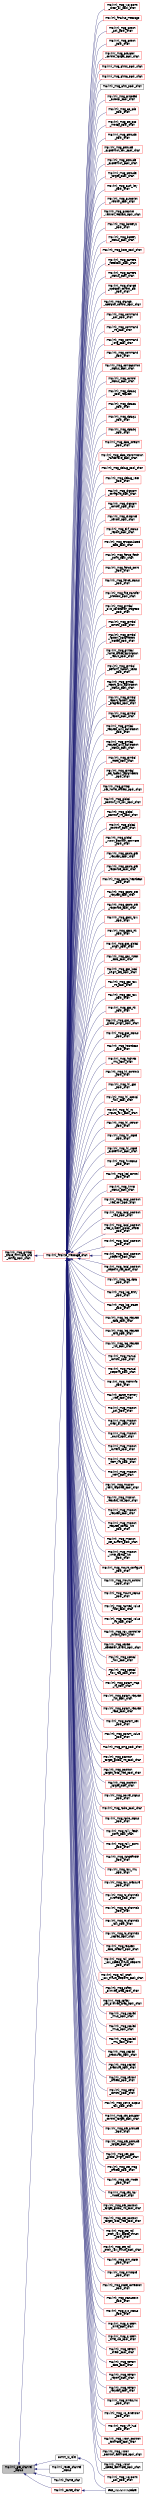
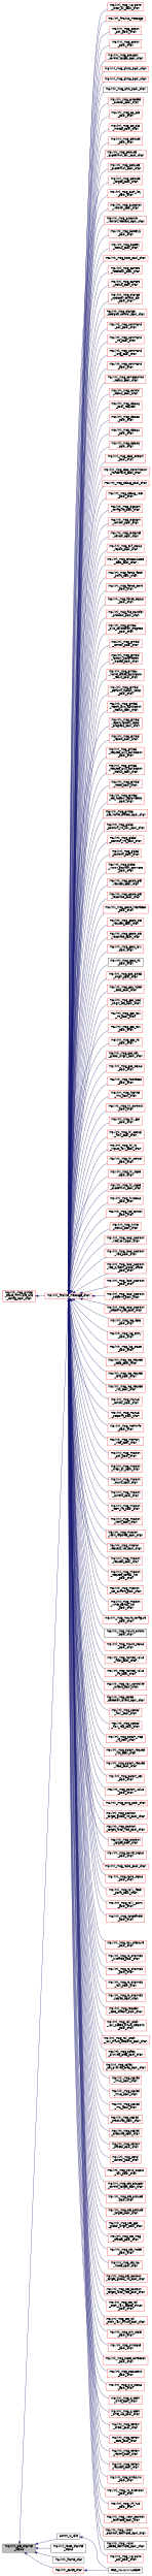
  digraph {
    rankdir=LR
    node [color=red fillcolor=white fontname=Helvetica fontsize=10 shape=record style=filled]
    edge [color=midnightblue dir=back fontname=Helvetica fontsize=10 labelfontname=Helvetica labelfontsize=10 style=solid]
    n1 [color=black fillcolor=grey75 fontcolor=black height=0.2 label="mavlink_get_channel\l_status" width=0.4]
    n2 [color=black height=0.2 label=comm_is_idle width=0.4]
    n3 [height=0.2 label=mavlink_finalize_message_chan width=0.4]
    n4 [color=black height=0.2 label=mavlink_frame_char width=0.4]
    n5 [height=0.2 label=mavlink_parse_char width=0.4]
    n6 [color=black height=0.2 label="mavlink_reset_channel\l_status" width=0.4]
    n7 [color=black height=0.2 label="GCS_MAVLINK::update" width=0.4]
    n8 [height=0.2 label=mavlink_finalize_message width=0.4]
    n9 [height=0.2 label="mavlink_msg_action\l_ack_pack_chan" width=0.4]
    n10 [height=0.2 label="mavlink_msg_action\l_pack_chan" width=0.4]
    n11 [height=0.2 label="mavlink_msg_actuator\l_control_target_pack_chan" width=0.4]
    n12 [height=0.2 label=mavlink_msg_ahrs2_pack_chan width=0.4]
    n13 [height=0.2 label=mavlink_msg_ahrs3_pack_chan width=0.4]
    n14 [color=black height=0.2 label=mavlink_msg_ahrs_pack_chan width=0.4]
    n15 [height=0.2 label="mavlink_msg_airspeed\l_autocal_pack_chan" width=0.4]
    n16 [height=0.2 label="mavlink_msg_ap_adc\l_pack_chan" width=0.4]
    n17 [height=0.2 label="mavlink_msg_att_pos\l_mocap_pack_chan" width=0.4]
    n18 [height=0.2 label="mavlink_msg_attitude\l_pack_chan" width=0.4]
    n19 [height=0.2 label="mavlink_msg_attitude\l_quaternion_cov_pack_chan" width=0.4]
    n20 [height=0.2 label="mavlink_msg_attitude\l_quaternion_pack_chan" width=0.4]
    n21 [height=0.2 label="mavlink_msg_attitude\l_target_pack_chan" width=0.4]
    n22 [height=0.2 label="mavlink_msg_auth_key\l_pack_chan" width=0.4]
    n23 [height=0.2 label="mavlink_msg_autopilot\l_version_pack_chan" width=0.4]
    n24 [height=0.2 label="mavlink_msg_autopilot\l_version_request_pack_chan" width=0.4]
    n25 [height=0.2 label="mavlink_msg_battery2\l_pack_chan" width=0.4]
    n26 [height=0.2 label="mavlink_msg_battery\l_status_pack_chan" width=0.4]
    n27 [height=0.2 label=mavlink_msg_boot_pack_chan width=0.4]
    n28 [height=0.2 label="mavlink_msg_camera\l_feedback_pack_chan" width=0.4]
    n29 [height=0.2 label="mavlink_msg_camera\l_status_pack_chan" width=0.4]
    n30 [height=0.2 label="mavlink_msg_change\l_operator_control_ack\l_pack_chan" width=0.4]
    n31 [height=0.2 label="mavlink_msg_change\l_operator_control_pack_chan" width=0.4]
    n32 [height=0.2 label="mavlink_msg_command\l_ack_pack_chan" width=0.4]
    n33 [height=0.2 label="mavlink_msg_command\l_int_pack_chan" width=0.4]
    n34 [height=0.2 label="mavlink_msg_command\l_long_pack_chan" width=0.4]
    n35 [height=0.2 label="mavlink_msg_command\l_pack_chan" width=0.4]
    n36 [height=0.2 label="mavlink_msg_compassmot\l_status_pack_chan" width=0.4]
    n37 [height=0.2 label="mavlink_msg_control\l_status_pack_chan" width=0.4]
    n38 [height=0.2 label="mavlink_msg_data16\l_pack_request" width=0.4]
    n39 [height=0.2 label="mavlink_msg_data32\l_pack_chan" width=0.4]
    n40 [height=0.2 label="mavlink_msg_data64\l_pack_chan" width=0.4]
    n41 [height=0.2 label="mavlink_msg_data96\l_pack_chan" width=0.4]
    n42 [height=0.2 label="mavlink_msg_data_stream\l_pack_chan" width=0.4]
    n43 [height=0.2 label="mavlink_msg_data_transmission\l_handshake_pack_chan" width=0.4]
    n44 [height=0.2 label=mavlink_msg_debug_pack_chan width=0.4]
    n45 [height=0.2 label="mavlink_msg_debug_vect\l_pack_chan" width=0.4]
    n46 [height=0.2 label="mavlink_msg_digicam\l_configure_pack_chan" width=0.4]
    n47 [height=0.2 label="mavlink_msg_digicam\l_control_pack_chan" width=0.4]
    n48 [height=0.2 label="mavlink_msg_distance\l_sensor_pack_chan" width=0.4]
    n49 [height=0.2 label="mavlink_msg_ekf_status\l_report_pack_chan" width=0.4]
    n50 [height=0.2 label="mavlink_msg_encapsulated\l_data_pack_chan" width=0.4]
    n51 [height=0.2 label="mavlink_msg_fence_fetch\l_point_pack_chan" width=0.4]
    n52 [height=0.2 label="mavlink_msg_fence_point\l_pack_chan" width=0.4]
    n53 [height=0.2 label="mavlink_msg_fence_status\l_pack_chan" width=0.4]
    n54 [height=0.2 label="mavlink_msg_file_transfer\l_protocol_pack_chan" width=0.4]
    n55 [height=0.2 label="mavlink_msg_gimbal\l_axis_calibration_progress\l_pack_chan" width=0.4]
    n56 [height=0.2 label="mavlink_msg_gimbal\l_control_pack_chan" width=0.4]
    n57 [height=0.2 label="mavlink_msg_gimbal\l_factory_parameters\l_loaded_pack_chan" width=0.4]
    n58 [height=0.2 label="mavlink_msg_gimbal\l_home_offset_calibration\l_result_pack_chan" width=0.4]
    n59 [height=0.2 label="mavlink_msg_gimbal\l_perform_factory_tests\l_pack_chan" width=0.4]
    n60 [height=0.2 label="mavlink_msg_gimbal\l_report_axis_calibration\l_status_pack_chan" width=0.4]
    n61 [height=0.2 label="mavlink_msg_gimbal\l_report_factory_tests\l_progress_pack_chan" width=0.4]
    n62 [height=0.2 label="mavlink_msg_gimbal\l_report_pack_chan" width=0.4]
    n63 [height=0.2 label="mavlink_msg_gimbal\l_request_axis_calibration\l_pack_chan" width=0.4]
    n64 [height=0.2 label="mavlink_msg_gimbal\l_request_axis_calibration\l_status_pack_chan" width=0.4]
    n65 [height=0.2 label="mavlink_msg_gimbal\l_reset_pack_chan" width=0.4]
    n66 [height=0.2 label="mavlink_msg_gimbal\l_set_factory_parameters\l_pack_chan" width=0.4]
    n67 [height=0.2 label="mavlink_msg_gimbal\l_set_home_offsets_pack_chan" width=0.4]
    n68 [height=0.2 label="mavlink_msg_global\l_position_int_cov_pack_chan" width=0.4]
    n69 [height=0.2 label="mavlink_msg_global\l_position_int_pack_chan" width=0.4]
    n70 [height=0.2 label="mavlink_msg_global\l_position_pack_chan" width=0.4]
    n71 [height=0.2 label="mavlink_msg_global\l_vision_position_estimate\l_pack_chan" width=0.4]
    n72 [height=0.2 label="mavlink_msg_gopro_get\l_request_pack_chan" width=0.4]
    n73 [height=0.2 label="mavlink_msg_gopro_get\l_response_pack_chan" width=0.4]
    n74 [height=0.2 label="mavlink_msg_gopro_heartbeat\l_pack_chan" width=0.4]
    n75 [height=0.2 label="mavlink_msg_gopro_set\l_request_pack_chan" width=0.4]
    n76 [height=0.2 label="mavlink_msg_gopro_set\l_response_pack_chan" width=0.4]
    n77 [height=0.2 label="mavlink_msg_gps2_raw\l_pack_chan" width=0.4]
-   n78 [height=0.2 label="mavlink_msg_gps2_rtk\l_pack_chan" width=0.4]
+   n78 [color=black height=0.2 label="mavlink_msg_gps2_rtk\l_pack_chan" width=0.4]
    n79 [height=0.2 label="mavlink_msg_gps_global\l_origin_pack_chan" width=0.4]
    n80 [height=0.2 label="mavlink_msg_gps_inject\l_data_pack_chan" width=0.4]
    n81 [height=0.2 label="mavlink_msg_gps_local\l_origin_set_pack_chan" width=0.4]
    n82 [height=0.2 label="mavlink_msg_gps_raw\l_int_pack_chan" width=0.4]
    n83 [height=0.2 label="mavlink_msg_gps_raw\l_pack_chan" width=0.4]
    n84 [height=0.2 label="mavlink_msg_gps_rtk\l_pack_chan" width=0.4]
    n85 [height=0.2 label="mavlink_msg_gps_set\l_global_origin_pack_chan" width=0.4]
    n86 [height=0.2 label="mavlink_msg_gps_status\l_pack_chan" width=0.4]
    n87 [height=0.2 label="mavlink_msg_heartbeat\l_pack_chan" width=0.4]
    n88 [height=0.2 label="mavlink_msg_highres\l_imu_pack_chan" width=0.4]
    n89 [height=0.2 label="mavlink_msg_hil_controls\l_pack_chan" width=0.4]
    n90 [height=0.2 label="mavlink_msg_hil_gps\l_pack_chan" width=0.4]
    n91 [height=0.2 label="mavlink_msg_hil_optical\l_flow_pack_chan" width=0.4]
    n92 [height=0.2 label="mavlink_msg_hil_rc\l_inputs_raw_pack_chan" width=0.4]
    n93 [height=0.2 label="mavlink_msg_hil_sensor\l_pack_chan" width=0.4]
    n94 [height=0.2 label="mavlink_msg_hil_state\l_pack_chan" width=0.4]
    n95 [height=0.2 label="mavlink_msg_hil_state\l_quaternion_pack_chan" width=0.4]
    n96 [height=0.2 label="mavlink_msg_hwstatus\l_pack_chan" width=0.4]
    n97 [height=0.2 label="mavlink_msg_led_control\l_pack_chan" width=0.4]
    n98 [height=0.2 label="mavlink_msg_limits\l_status_pack_chan" width=0.4]
    n99 [height=0.2 label="mavlink_msg_local_position\l_ned_cov_pack_chan" width=0.4]
    n100 [height=0.2 label="mavlink_msg_local_position\l_ned_pack_chan" width=0.4]
    n101 [height=0.2 label="mavlink_msg_local_position\l_ned_system_global_offset\l_pack_chan" width=0.4]
    n102 [height=0.2 label="mavlink_msg_local_position\l_pack_chan" width=0.4]
    n103 [height=0.2 label="mavlink_msg_local_position\l_setpoint_pack_chan" width=0.4]
    n104 [height=0.2 label="mavlink_msg_local_position\l_setpoint_set_pack_chan" width=0.4]
    n105 [height=0.2 label="mavlink_msg_log_data\l_pack_chan" width=0.4]
    n106 [height=0.2 label="mavlink_msg_log_entry\l_pack_chan" width=0.4]
    n107 [height=0.2 label="mavlink_msg_log_erase\l_pack_chan" width=0.4]
    n108 [height=0.2 label="mavlink_msg_log_request\l_data_pack_chan" width=0.4]
    n109 [height=0.2 label="mavlink_msg_log_request\l_end_pack_chan" width=0.4]
    n110 [height=0.2 label="mavlink_msg_log_request\l_list_pack_chan" width=0.4]
    n111 [height=0.2 label="mavlink_msg_manual\l_control_pack_chan" width=0.4]
    n112 [height=0.2 label="mavlink_msg_manual\l_setpoint_pack_chan" width=0.4]
    n113 [height=0.2 label="mavlink_msg_meminfo\l_pack_chan" width=0.4]
-   n114 [height=0.2 label="mavlink_parse_memory\l_vect_pack_chan" width=0.4]
+   n114 [height=0.2 label="mavlink_msg_memory\l_vect_pack_chan" width=0.4]
    n115 [height=0.2 label="mavlink_msg_mission\l_ack_pack_chan" width=0.4]
    n116 [height=0.2 label="mavlink_msg_mission\l_clear_all_pack_chan" width=0.4]
    n117 [height=0.2 label="mavlink_msg_mission\l_count_pack_chan" width=0.4]
    n118 [height=0.2 label="mavlink_msg_mission\l_current_pack_chan" width=0.4]
    n119 [height=0.2 label="mavlink_msg_mission\l_item_int_pack_chan" width=0.4]
    n120 [height=0.2 label="mavlink_msg_mission\l_item_pack_chan" width=0.4]
    n121 [height=0.2 label="mavlink_msg_mission\l_item_reached_pack_chan" width=0.4]
    n122 [height=0.2 label="mavlink_msg_mission\l_request_list_pack_chan" width=0.4]
    n123 [height=0.2 label="mavlink_msg_mission\l_request_pack_chan" width=0.4]
    n124 [height=0.2 label="mavlink_msg_mission\l_request_partial_list\l_pack_chan" width=0.4]
    n125 [height=0.2 label="mavlink_msg_mission\l_set_current_pack_chan" width=0.4]
    n126 [height=0.2 label="mavlink_msg_mission\l_write_partial_list\l_pack_chan" width=0.4]
    n127 [height=0.2 label="mavlink_msg_mount_configure\l_pack_chan" width=0.4]
    n128 [color=black height=0.2 label="mavlink_msg_mount_control\l_pack_chan" width=0.4]
    n129 [height=0.2 label="mavlink_msg_mount_status\l_pack_chan" width=0.4]
    n130 [height=0.2 label="mavlink_msg_named_value\l_float_pack_chan" width=0.4]
    n131 [height=0.2 label="mavlink_msg_named_value\l_int_pack_chan" width=0.4]
    n132 [height=0.2 label="mavlink_msg_nav_controller\l_output_pack_chan" width=0.4]
    n133 [height=0.2 label="mavlink_msg_object\l_detection_event_pack_chan" width=0.4]
    n134 [height=0.2 label="mavlink_msg_optical\l_flow_pack_chan" width=0.4]
    n135 [height=0.2 label="mavlink_msg_optical\l_flow_rad_pack_chan" width=0.4]
    n136 [height=0.2 label="mavlink_msg_param_map\l_rc_pack_chan" width=0.4]
    n137 [height=0.2 label="mavlink_msg_param_request\l_list_pack_chan" width=0.4]
    n138 [height=0.2 label="mavlink_msg_param_request\l_read_pack_chan" width=0.4]
    n139 [height=0.2 label="mavlink_msg_param_set\l_pack_chan" width=0.4]
    n140 [height=0.2 label="mavlink_msg_param_value\l_pack_chan" width=0.4]
    n141 [height=0.2 label=mavlink_msg_ping_pack_chan width=0.4]
    n142 [height=0.2 label="mavlink_msg_position\l_target_global_int_pack_chan" width=0.4]
    n143 [height=0.2 label="mavlink_msg_position\l_target_local_ned_pack_chan" width=0.4]
    n144 [height=0.2 label="mavlink_msg_position\l_target_pack_chan" width=0.4]
    n145 [height=0.2 label="mavlink_msg_power_status\l_pack_chan" width=0.4]
    n146 [height=0.2 label=mavlink_msg_radio_pack_chan width=0.4]
    n147 [height=0.2 label="mavlink_msg_radio_status\l_pack_chan" width=0.4]
    n148 [height=0.2 label="mavlink_msg_rally_fetch\l_point_pack_chan" width=0.4]
    n149 [height=0.2 label="mavlink_msg_rally_point\l_pack_chan" width=0.4]
    n150 [height=0.2 label="mavlink_msg_rangefinder\l_pack_chan" width=0.4]
-   n151 [height=0.2 label="mavlink_msg_raw_imu\l_pack_chan" width=0.4]
    n152 [height=0.2 label="mavlink_msg_raw_pressure\l_pack_chan" width=0.4]
    n153 [height=0.2 label="mavlink_msg_rc_channels\l_override_pack_chan" width=0.4]
    n154 [height=0.2 label="mavlink_msg_rc_channels\l_pack_chan" width=0.4]
    n155 [height=0.2 label="mavlink_msg_rc_channels\l_raw_pack_chan" width=0.4]
    n156 [height=0.2 label="mavlink_msg_rc_channels\l_scaled_pack_chan" width=0.4]
    n157 [height=0.2 label="mavlink_msg_request\l_data_stream_pack_chan" width=0.4]
    n158 [height=0.2 label="mavlink_msg_roll_pitch\l_yaw_speed_thrust_setpoint\l_pack_chan" width=0.4]
    n159 [height=0.2 label="mavlink_msg_roll_pitch\l_yaw_thrust_setpoint_pack_chan" width=0.4]
    n160 [height=0.2 label="mavlink_msg_safety\l_allowed_area_pack_chan" width=0.4]
    n161 [height=0.2 label="mavlink_msg_safety\l_set_allowed_area_pack_chan" width=0.4]
    n162 [height=0.2 label="mavlink_msg_scaled\l_imu2_pack_chan" width=0.4]
    n163 [height=0.2 label="mavlink_msg_scaled\l_imu3_pack_chan" width=0.4]
    n164 [height=0.2 label="mavlink_msg_scaled\l_imu_pack_chan" width=0.4]
    n165 [height=0.2 label="mavlink_msg_scaled\l_pressure2_pack_chan" width=0.4]
    n166 [height=0.2 label="mavlink_msg_scaled\l_pressure_pack_chan" width=0.4]
    n167 [height=0.2 label="mavlink_msg_sensor\l_offsets_pack_chan" width=0.4]
    n168 [height=0.2 label="mavlink_msg_serial\l_control_pack_chan" width=0.4]
    n169 [height=0.2 label="mavlink_msg_servo_output\l_raw_pack_chan" width=0.4]
    n170 [height=0.2 label="mavlink_msg_set_actuator\l_control_target_pack_chan" width=0.4]
    n171 [height=0.2 label="mavlink_msg_set_altitude\l_pack_chan" width=0.4]
    n172 [height=0.2 label="mavlink_msg_set_attitude\l_target_pack_chan" width=0.4]
    n173 [height=0.2 label="mavlink_msg_set_gps\l_global_origin_pack_chan" width=0.4]
    n174 [height=0.2 label="mavlink_msg_set_mag\l_offsets_pack_chan" width=0.4]
    n175 [height=0.2 label="mavlink_msg_set_mode\l_pack_chan" width=0.4]
    n176 [height=0.2 label="mavlink_msg_set_nav\l_mode_pack_chan" width=0.4]
    n177 [height=0.2 label="mavlink_msg_set_position\l_target_global_int_pack_chan" width=0.4]
    n178 [height=0.2 label="mavlink_msg_set_position\l_target_local_ned_pack_chan" width=0.4]
    n179 [height=0.2 label="mavlink_msg_set_roll\l_pitch_yaw_speed_thrust\l_pack_chan" width=0.4]
    n180 [height=0.2 label="mavlink_msg_set_roll\l_pitch_yaw_thrust_pack_chan" width=0.4]
    n181 [height=0.2 label="mavlink_msg_sim_state\l_pack_chan" width=0.4]
    n182 [height=0.2 label="mavlink_msg_simstate\l_pack_chan" width=0.4]
    n183 [height=0.2 label="mavlink_msg_state_correction\l_pack_chan" width=0.4]
    n184 [height=0.2 label="mavlink_msg_statustext\l_pack_chan" width=0.4]
    n185 [height=0.2 label="mavlink_msg_sys_status\l_pack_chan" width=0.4]
    n186 [height=0.2 label="mavlink_msg_system\l_time_pack_chan" width=0.4]
    n187 [height=0.2 label="mavlink_msg_system\l_time_utc_pack_chan" width=0.4]
    n188 [height=0.2 label="mavlink_msg_terrain\l_check_pack_chan" width=0.4]
    n189 [height=0.2 label="mavlink_msg_terrain\l_data_pack_chan" width=0.4]
    n190 [height=0.2 label="mavlink_msg_terrain\l_report_pack_chan" width=0.4]
    n191 [height=0.2 label="mavlink_msg_terrain\l_request_pack_chan" width=0.4]
    n192 [height=0.2 label="mavlink_msg_timesync\l_pack_chan" width=0.4]
    n193 [height=0.2 label="mavlink_msg_v2_extension\l_pack_chan" width=0.4]
    n194 [height=0.2 label="mavlink_msg_vfr_hud\l_pack_chan" width=0.4]
    n195 [height=0.2 label="mavlink_msg_vicon_position\l_estimate_pack_chan" width=0.4]
    n196 [height=0.2 label="mavlink_msg_vision\l_position_estimate_pack_chan" width=0.4]
    n197 [color=black height=0.2 label="mavlink_msg_vision\l_speed_estimate_pack_chan" width=0.4]
    n198 [height=0.2 label="mavlink_msg_waypoint\l_ack_pack_chan" width=0.4]
    n199 [height=0.2 label="mavlink_msg_waypoint\l_clear_all_pack_chan" width=0.4]
    n200 [height=0.2 label="mavlink_msg_gimbal\l_erase_firmware_and\l_config_pack_chan" width=0.4]
    n1 -> n2
    n1 -> n3
    n1 -> n4
    n1 -> n5
    n1 -> n6
    n2 -> n7
    n3 -> n8
    n3 -> n9
    n3 -> n10
    n3 -> n11
    n3 -> n12
    n3 -> n13
    n3 -> n14
    n3 -> n15
    n3 -> n16
    n3 -> n17
    n3 -> n18
    n3 -> n19
    n3 -> n20
    n3 -> n21
    n3 -> n22
    n3 -> n23
    n3 -> n24
    n3 -> n25
    n3 -> n26
    n3 -> n27
    n3 -> n28
    n3 -> n29
    n3 -> n30
    n3 -> n31
    n3 -> n32
    n3 -> n33
    n3 -> n34
    n3 -> n35
    n3 -> n36
    n3 -> n37
    n3 -> n38
    n3 -> n39
    n3 -> n40
    n3 -> n41
    n3 -> n42
    n3 -> n43
    n3 -> n44
    n3 -> n45
    n3 -> n46
    n3 -> n47
    n3 -> n48
    n3 -> n49
    n3 -> n50
    n3 -> n51
    n3 -> n52
    n3 -> n53
    n3 -> n54
    n3 -> n55
    n3 -> n56
    n3 -> n57
    n3 -> n58
    n3 -> n59
    n3 -> n60
    n3 -> n61
    n3 -> n62
    n3 -> n63
    n3 -> n64
    n3 -> n65
    n3 -> n66
    n3 -> n67
    n3 -> n68
    n3 -> n69
    n3 -> n70
    n3 -> n71
    n3 -> n72
    n3 -> n73
    n3 -> n74
    n3 -> n75
    n3 -> n76
    n3 -> n77
    n3 -> n78
    n3 -> n79
    n3 -> n80
    n3 -> n81
    n3 -> n82
    n3 -> n83
    n3 -> n84
    n3 -> n85
    n3 -> n86
    n3 -> n87
    n3 -> n88
    n3 -> n89
    n3 -> n90
    n3 -> n91
    n3 -> n92
    n3 -> n93
    n3 -> n94
    n3 -> n95
    n3 -> n96
    n3 -> n97
    n3 -> n98
    n3 -> n99
    n3 -> n100
    n3 -> n101
    n3 -> n102
    n3 -> n103
    n3 -> n104
    n3 -> n105
    n3 -> n106
    n3 -> n107
    n3 -> n108
    n3 -> n109
    n3 -> n110
    n3 -> n111
    n3 -> n112
    n3 -> n113
    n3 -> n114
    n3 -> n115
    n3 -> n116
    n3 -> n117
    n3 -> n118
    n3 -> n119
    n3 -> n120
    n3 -> n121
    n3 -> n122
    n3 -> n123
    n3 -> n124
    n3 -> n125
    n3 -> n126
    n3 -> n127
    n3 -> n128
    n3 -> n129
    n3 -> n130
    n3 -> n131
    n3 -> n132
    n3 -> n133
    n3 -> n134
    n3 -> n135
    n3 -> n136
    n3 -> n137
    n3 -> n138
    n3 -> n139
    n3 -> n140
    n3 -> n141
    n3 -> n142
    n3 -> n143
    n3 -> n144
    n3 -> n145
    n3 -> n146
    n3 -> n147
    n3 -> n148
    n3 -> n149
    n3 -> n150
-   n3 -> n151
    n3 -> n152
    n3 -> n153
    n3 -> n154
    n3 -> n155
    n3 -> n156
    n3 -> n157
    n3 -> n158
    n3 -> n159
    n3 -> n160
    n3 -> n161
    n3 -> n162
    n3 -> n163
    n3 -> n164
    n3 -> n165
    n3 -> n166
    n3 -> n167
    n3 -> n168
    n3 -> n169
    n3 -> n170
    n3 -> n171
    n3 -> n172
    n3 -> n173
    n3 -> n174
    n3 -> n175
    n3 -> n176
    n3 -> n177
    n3 -> n178
    n3 -> n179
    n3 -> n180
    n3 -> n181
    n3 -> n182
    n3 -> n183
    n3 -> n184
    n3 -> n185
    n3 -> n186
    n3 -> n187
    n3 -> n188
    n3 -> n189
    n3 -> n190
    n3 -> n191
    n3 -> n192
    n3 -> n193
    n3 -> n194
    n3 -> n195
    n3 -> n196
    n3 -> n197
    n3 -> n198
    n3 -> n199
    n5 -> n7
    n200 -> n3
  }
